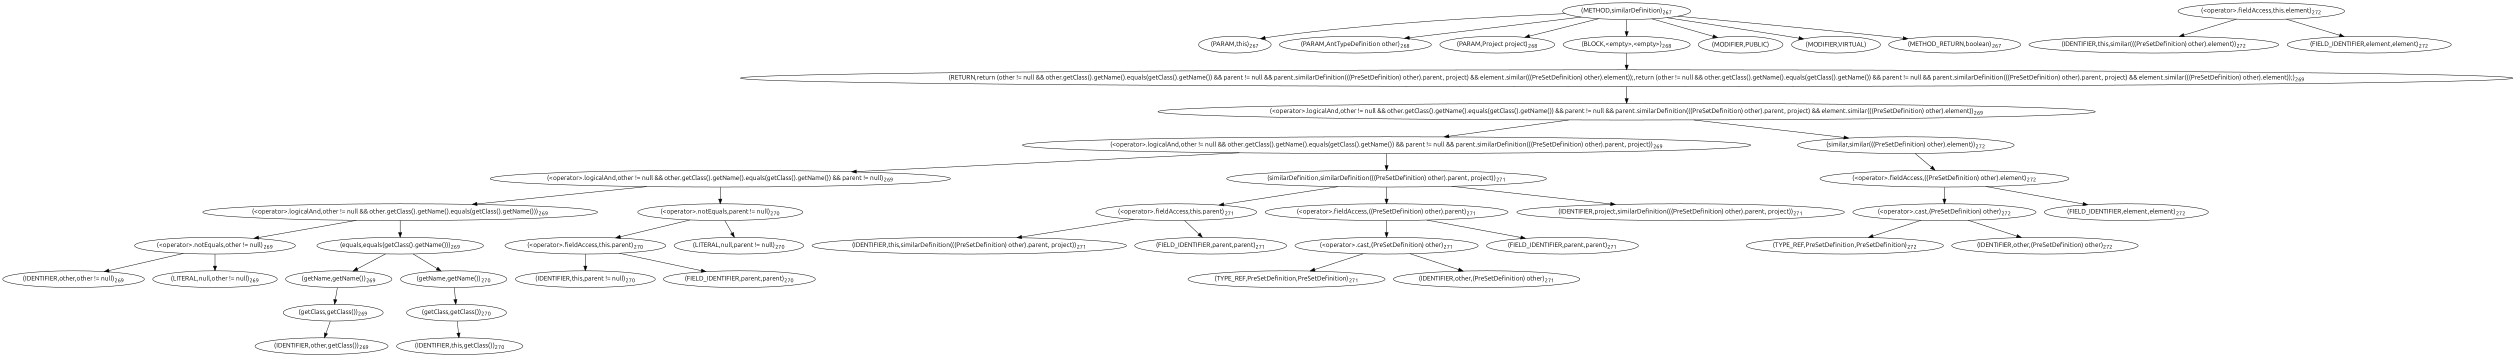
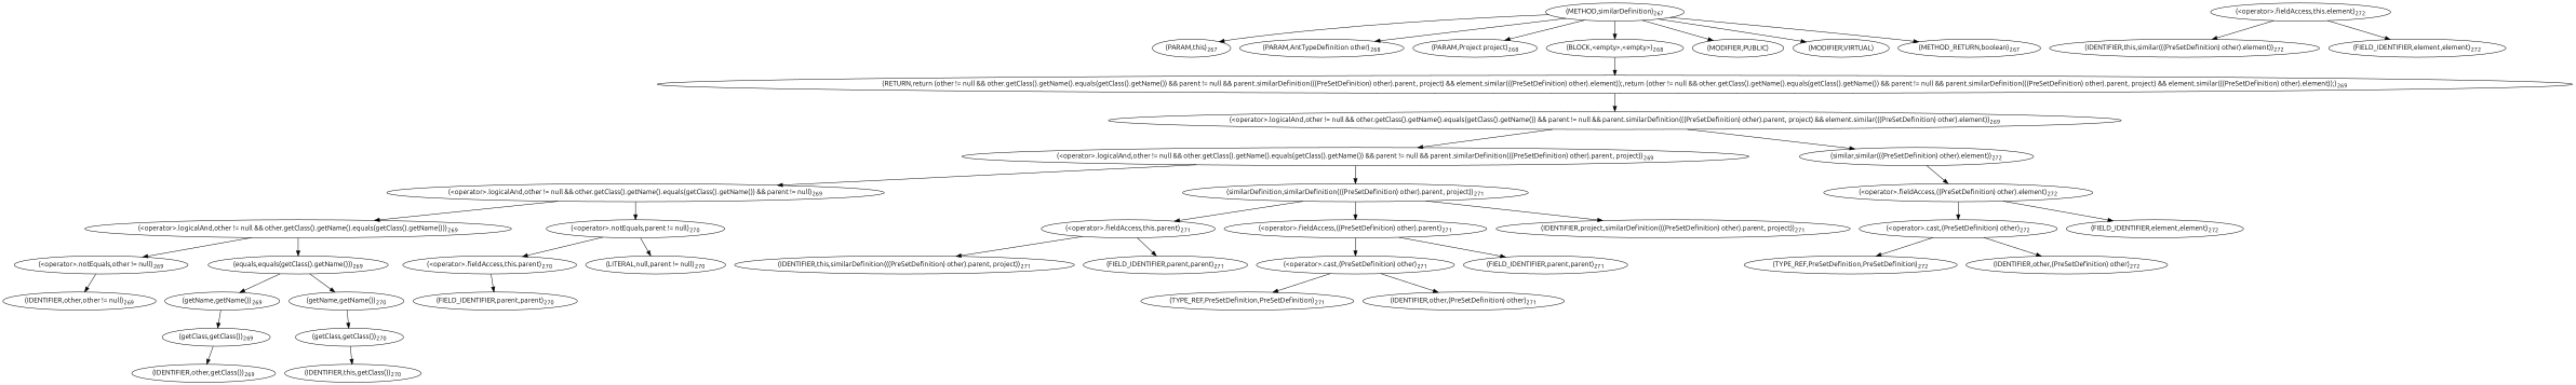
  digraph {
    fontname=Ubuntu
    node [fontname=Ubuntu]
    edge [fontname=Ubuntu]
    n1 [label=<(METHOD,similarDefinition)<SUB>267</SUB>>]
    n2 [label=<(PARAM,this)<SUB>267</SUB>>]
    n3 [label=<(PARAM,AntTypeDefinition other)<SUB>268</SUB>>]
    n4 [label=<(PARAM,Project project)<SUB>268</SUB>>]
    n5 [label=<(BLOCK,&lt;empty&gt;,&lt;empty&gt;)<SUB>268</SUB>>]
    n6 [label=<(MODIFIER,PUBLIC)>]
    n7 [label=<(MODIFIER,VIRTUAL)>]
    n8 [label=<(METHOD_RETURN,boolean)<SUB>267</SUB>>]
    n9 [label=<(RETURN,return (other != null &amp;&amp; other.getClass().getName().equals(getClass().getName()) &amp;&amp; parent != null &amp;&amp; parent.similarDefinition(((PreSetDefinition) other).parent, project) &amp;&amp; element.similar(((PreSetDefinition) other).element));,return (other != null &amp;&amp; other.getClass().getName().equals(getClass().getName()) &amp;&amp; parent != null &amp;&amp; parent.similarDefinition(((PreSetDefinition) other).parent, project) &amp;&amp; element.similar(((PreSetDefinition) other).element));)<SUB>269</SUB>>]
    n10 [label=<(&lt;operator&gt;.logicalAnd,other != null &amp;&amp; other.getClass().getName().equals(getClass().getName()) &amp;&amp; parent != null &amp;&amp; parent.similarDefinition(((PreSetDefinition) other).parent, project) &amp;&amp; element.similar(((PreSetDefinition) other).element))<SUB>269</SUB>>]
    n11 [label=<(&lt;operator&gt;.logicalAnd,other != null &amp;&amp; other.getClass().getName().equals(getClass().getName()) &amp;&amp; parent != null &amp;&amp; parent.similarDefinition(((PreSetDefinition) other).parent, project))<SUB>269</SUB>>]
    n12 [label=<(similar,similar(((PreSetDefinition) other).element))<SUB>272</SUB>>]
    n13 [label=<(&lt;operator&gt;.logicalAnd,other != null &amp;&amp; other.getClass().getName().equals(getClass().getName()) &amp;&amp; parent != null)<SUB>269</SUB>>]
    n14 [label=<(similarDefinition,similarDefinition(((PreSetDefinition) other).parent, project))<SUB>271</SUB>>]
    n15 [label=<(&lt;operator&gt;.fieldAccess,((PreSetDefinition) other).element)<SUB>272</SUB>>]
    n16 [label=<(&lt;operator&gt;.logicalAnd,other != null &amp;&amp; other.getClass().getName().equals(getClass().getName()))<SUB>269</SUB>>]
    n17 [label=<(&lt;operator&gt;.notEquals,parent != null)<SUB>270</SUB>>]
    n18 [label=<(&lt;operator&gt;.fieldAccess,this.parent)<SUB>271</SUB>>]
    n19 [label=<(&lt;operator&gt;.fieldAccess,((PreSetDefinition) other).parent)<SUB>271</SUB>>]
    n20 [label=<(IDENTIFIER,project,similarDefinition(((PreSetDefinition) other).parent, project))<SUB>271</SUB>>]
    n21 [label=<(&lt;operator&gt;.notEquals,other != null)<SUB>269</SUB>>]
    n22 [label=<(equals,equals(getClass().getName()))<SUB>269</SUB>>]
    n23 [label=<(&lt;operator&gt;.fieldAccess,this.parent)<SUB>270</SUB>>]
    n24 [label=<(LITERAL,null,parent != null)<SUB>270</SUB>>]
    n25 [label=<(IDENTIFIER,other,other != null)<SUB>269</SUB>>]
-   n26 [label=<(LITERAL,null,other != null)<SUB>269</SUB>>]
    n27 [label=<(getName,getName())<SUB>269</SUB>>]
    n28 [label=<(getName,getName())<SUB>270</SUB>>]
    n29 [label=<(getClass,getClass())<SUB>269</SUB>>]
    n30 [label=<(getClass,getClass())<SUB>270</SUB>>]
    n31 [label=<(IDENTIFIER,other,getClass())<SUB>269</SUB>>]
    n32 [label=<(IDENTIFIER,this,getClass())<SUB>270</SUB>>]
-   n33 [label=<(IDENTIFIER,this,parent != null)<SUB>270</SUB>>]
    n34 [label=<(FIELD_IDENTIFIER,parent,parent)<SUB>270</SUB>>]
    n35 [label=<(IDENTIFIER,this,similarDefinition(((PreSetDefinition) other).parent, project))<SUB>271</SUB>>]
    n36 [label=<(FIELD_IDENTIFIER,parent,parent)<SUB>271</SUB>>]
    n37 [label=<(&lt;operator&gt;.cast,(PreSetDefinition) other)<SUB>271</SUB>>]
    n38 [label=<(FIELD_IDENTIFIER,parent,parent)<SUB>271</SUB>>]
    n39 [label=<(TYPE_REF,PreSetDefinition,PreSetDefinition)<SUB>271</SUB>>]
    n40 [label=<(IDENTIFIER,other,(PreSetDefinition) other)<SUB>271</SUB>>]
    n41 [label=<(&lt;operator&gt;.fieldAccess,this.element)<SUB>272</SUB>>]
    n42 [label=<(IDENTIFIER,this,similar(((PreSetDefinition) other).element))<SUB>272</SUB>>]
    n43 [label=<(FIELD_IDENTIFIER,element,element)<SUB>272</SUB>>]
    n44 [label=<(&lt;operator&gt;.cast,(PreSetDefinition) other)<SUB>272</SUB>>]
    n45 [label=<(FIELD_IDENTIFIER,element,element)<SUB>272</SUB>>]
    n46 [label=<(TYPE_REF,PreSetDefinition,PreSetDefinition)<SUB>272</SUB>>]
    n47 [label=<(IDENTIFIER,other,(PreSetDefinition) other)<SUB>272</SUB>>]
    n1 -> n2
    n1 -> n3
    n1 -> n4
    n1 -> n5
    n1 -> n6
    n1 -> n7
    n1 -> n8
    n5 -> n9
    n9 -> n10
    n10 -> n11
    n10 -> n12
    n11 -> n13
    n11 -> n14
    n12 -> n15
    n13 -> n16
    n13 -> n17
    n14 -> n18
    n14 -> n19
    n14 -> n20
    n15 -> n44
    n15 -> n45
    n16 -> n21
    n16 -> n22
    n17 -> n23
    n17 -> n24
    n18 -> n35
    n18 -> n36
    n19 -> n37
    n19 -> n38
    n21 -> n25
-   n21 -> n26
    n22 -> n27
    n22 -> n28
-   n23 -> n33
    n23 -> n34
    n27 -> n29
    n28 -> n30
    n29 -> n31
    n30 -> n32
    n37 -> n39
    n37 -> n40
    n41 -> n42
    n41 -> n43
    n44 -> n46
    n44 -> n47
  }
